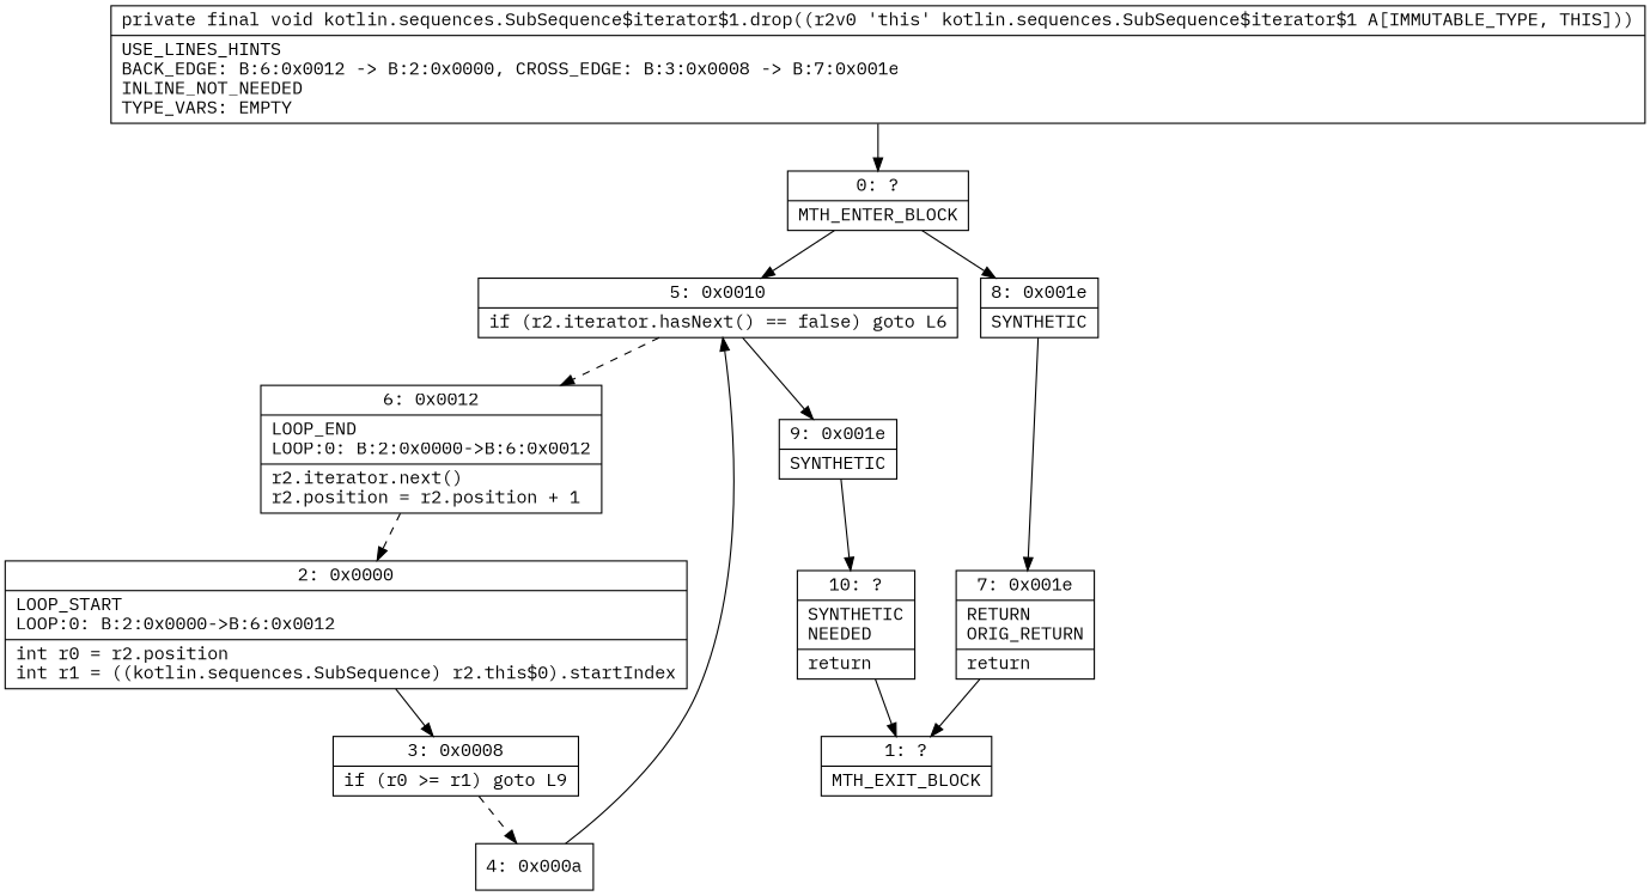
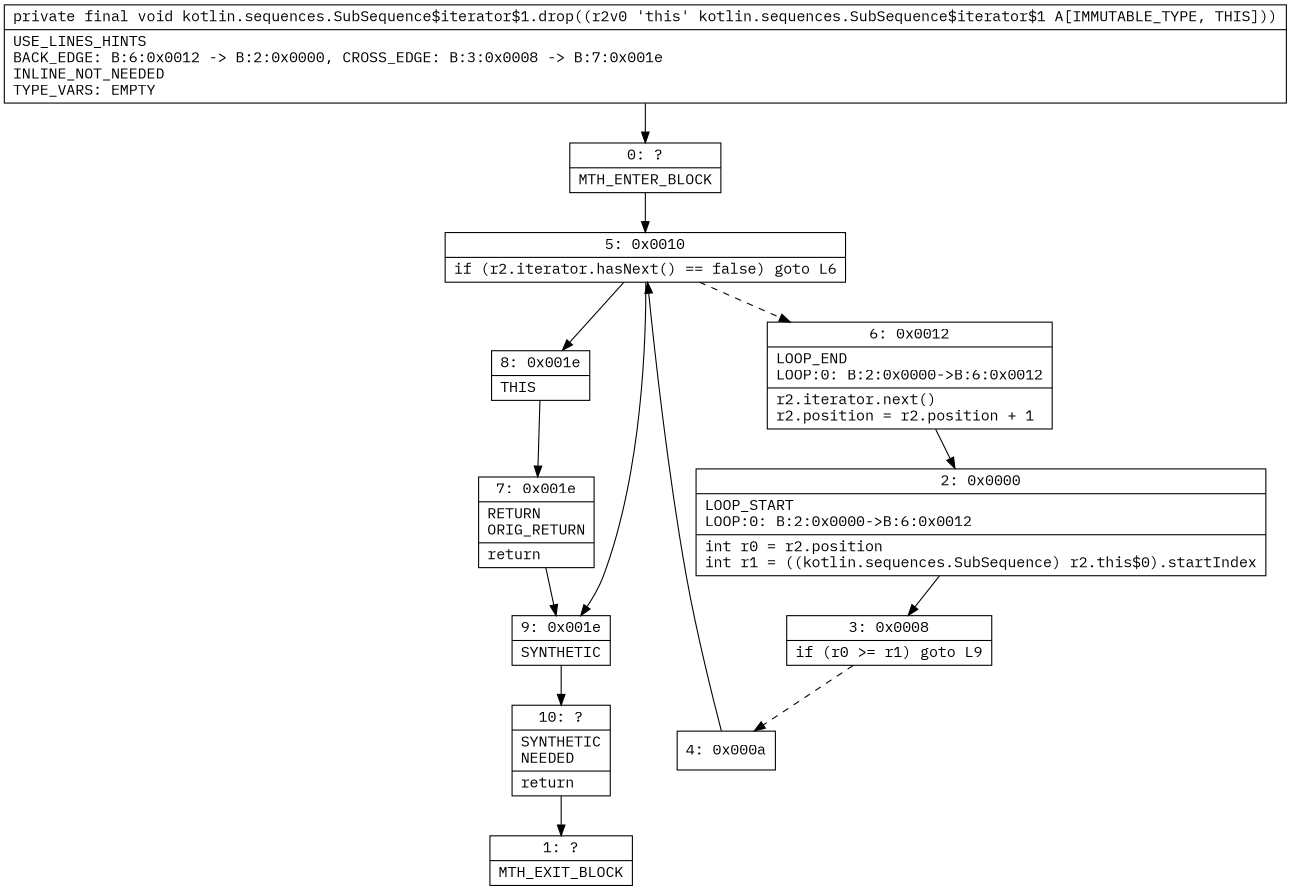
  digraph {
    fontname="IBM Plex Mono"
    node [fontname="IBM Plex Mono" shape=record]
    edge [fontname="IBM Plex Mono"]
    n1 [label="{0\:\ ?|MTH_ENTER_BLOCK\l}"]
    n2 [label="{5\:\ 0x0010|if (r2.iterator.hasNext() == false) goto L6\l}"]
    n3 [label="{2\:\ 0x0000|LOOP_START\lLOOP:0: B:2:0x0000\-\>B:6:0x0012\l|int r0 = r2.position\lint r1 = ((kotlin.sequences.SubSequence) r2.this$0).startIndex\l}"]
    n4 [label="{3\:\ 0x0008|if (r0 \>= r1) goto L9\l}"]
    n5 [label="{4\:\ 0x000a}"]
    n6 [label="{9\:\ 0x001e|SYNTHETIC\l}"]
    n7 [label="{10\:\ ?|SYNTHETIC\lNEEDED\l|return\l}"]
    n8 [label="{6\:\ 0x0012|LOOP_END\lLOOP:0: B:2:0x0000\-\>B:6:0x0012\l|r2.iterator.next()\lr2.position = r2.position + 1\l}"]
-   n9 [label="{8\:\ 0x001e|SYNTHETIC\l}"]
+   n9 [label="{8\:\ 0x001e|THIS\l}"]
    n10 [label="{7\:\ 0x001e|RETURN\lORIG_RETURN\l|return\l}"]
    n11 [label="{1\:\ ?|MTH_EXIT_BLOCK\l}"]
    n12 [label="{private final void kotlin.sequences.SubSequence$iterator$1.drop((r2v0 'this' kotlin.sequences.SubSequence$iterator$1 A[IMMUTABLE_TYPE, THIS]))  | USE_LINES_HINTS\lBACK_EDGE: B:6:0x0012 \-\> B:2:0x0000, CROSS_EDGE: B:3:0x0008 \-\> B:7:0x001e\lINLINE_NOT_NEEDED\lTYPE_VARS: EMPTY\l}"]
    n1 -> n2
    n2 -> n6
    n2 -> n8 [style=dashed]
-   n1 -> n9
+   n2 -> n9
    n3 -> n4
    n4 -> n5 [style=dashed]
    n5 -> n2
    n6 -> n7
    n7 -> n11
-   n8 -> n3 [style=dashed]
+   n8 -> n3
    n9 -> n10
-   n10 -> n11
+   n10 -> n6
    n12 -> n1
  }
